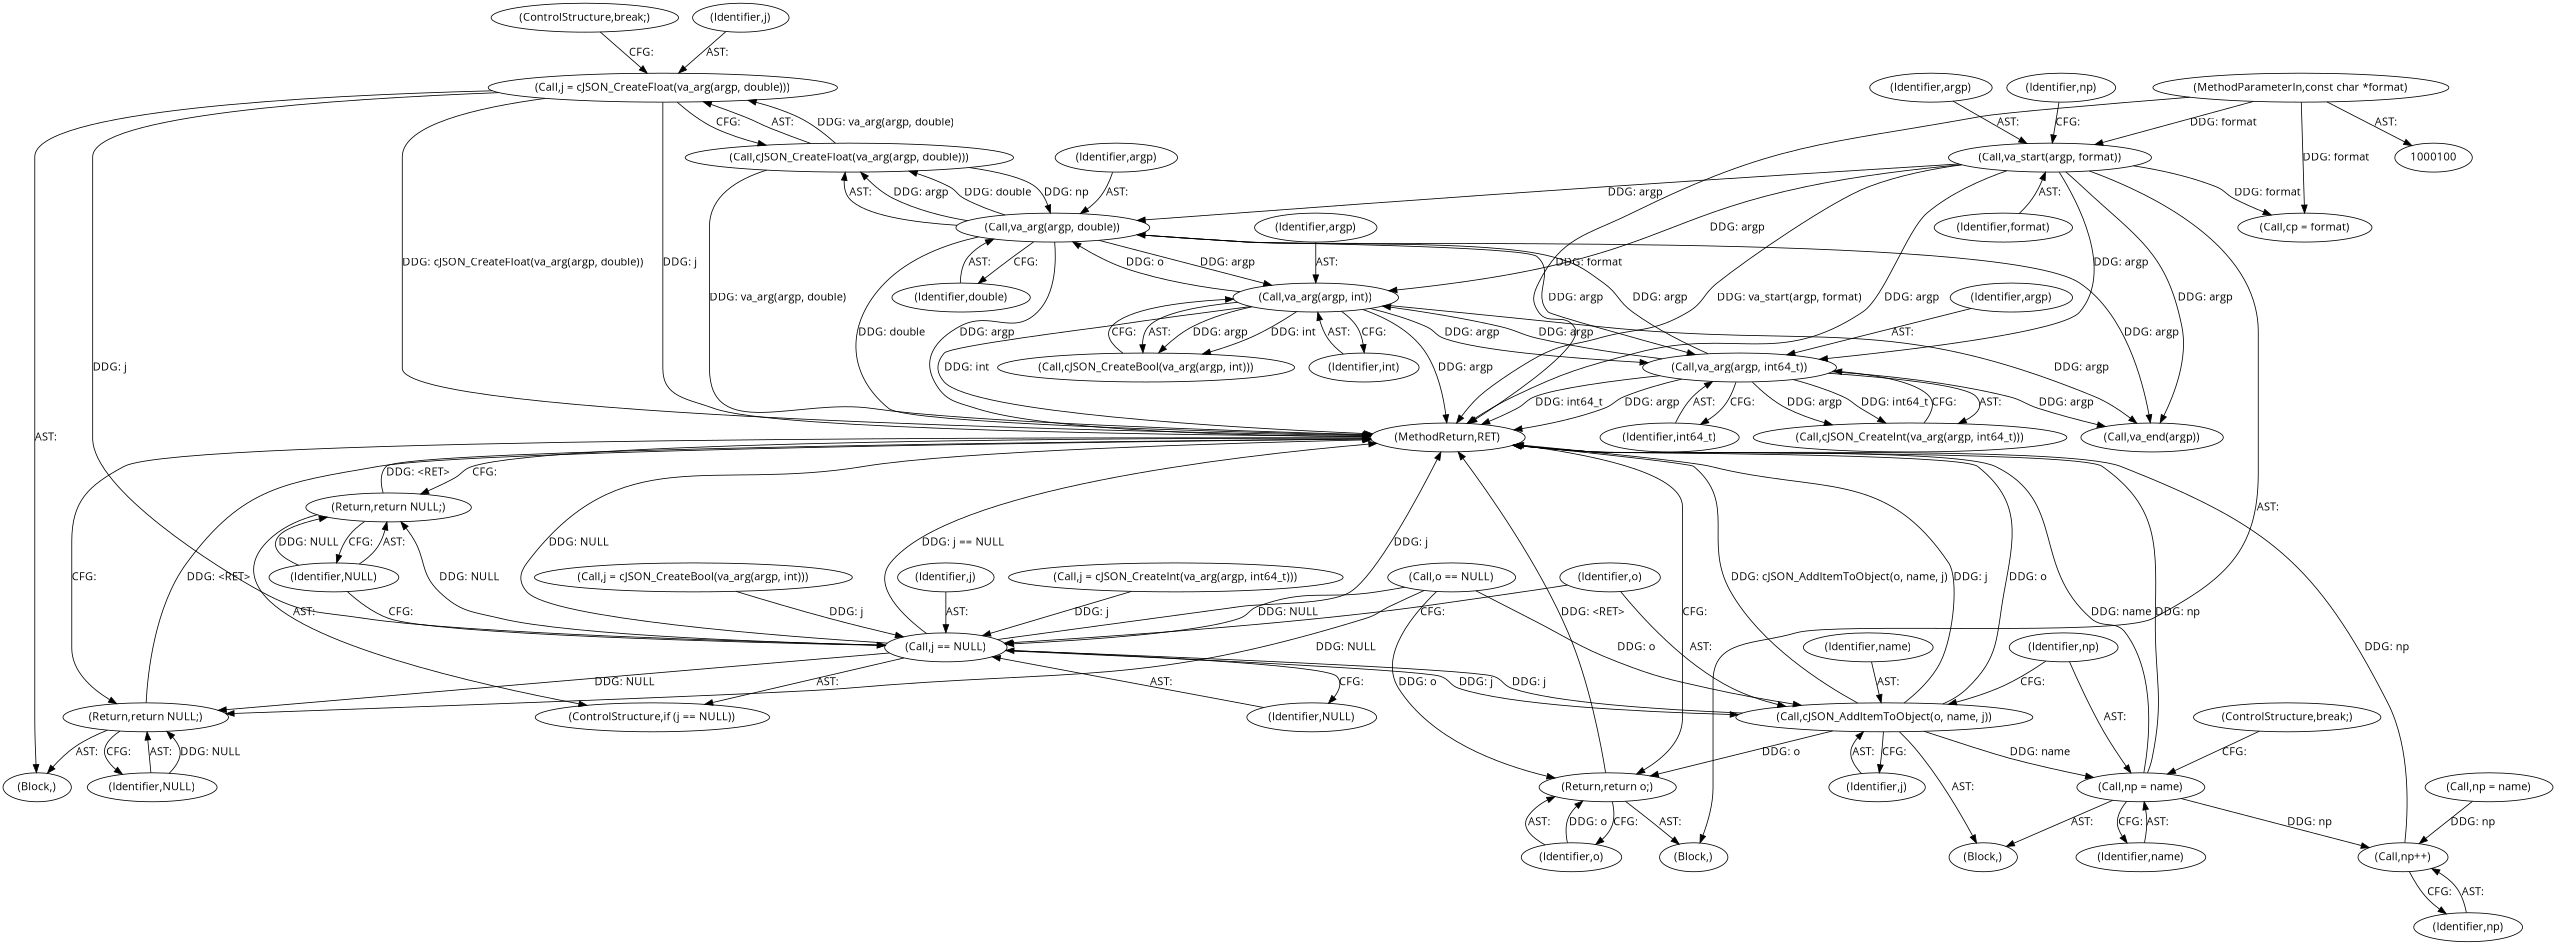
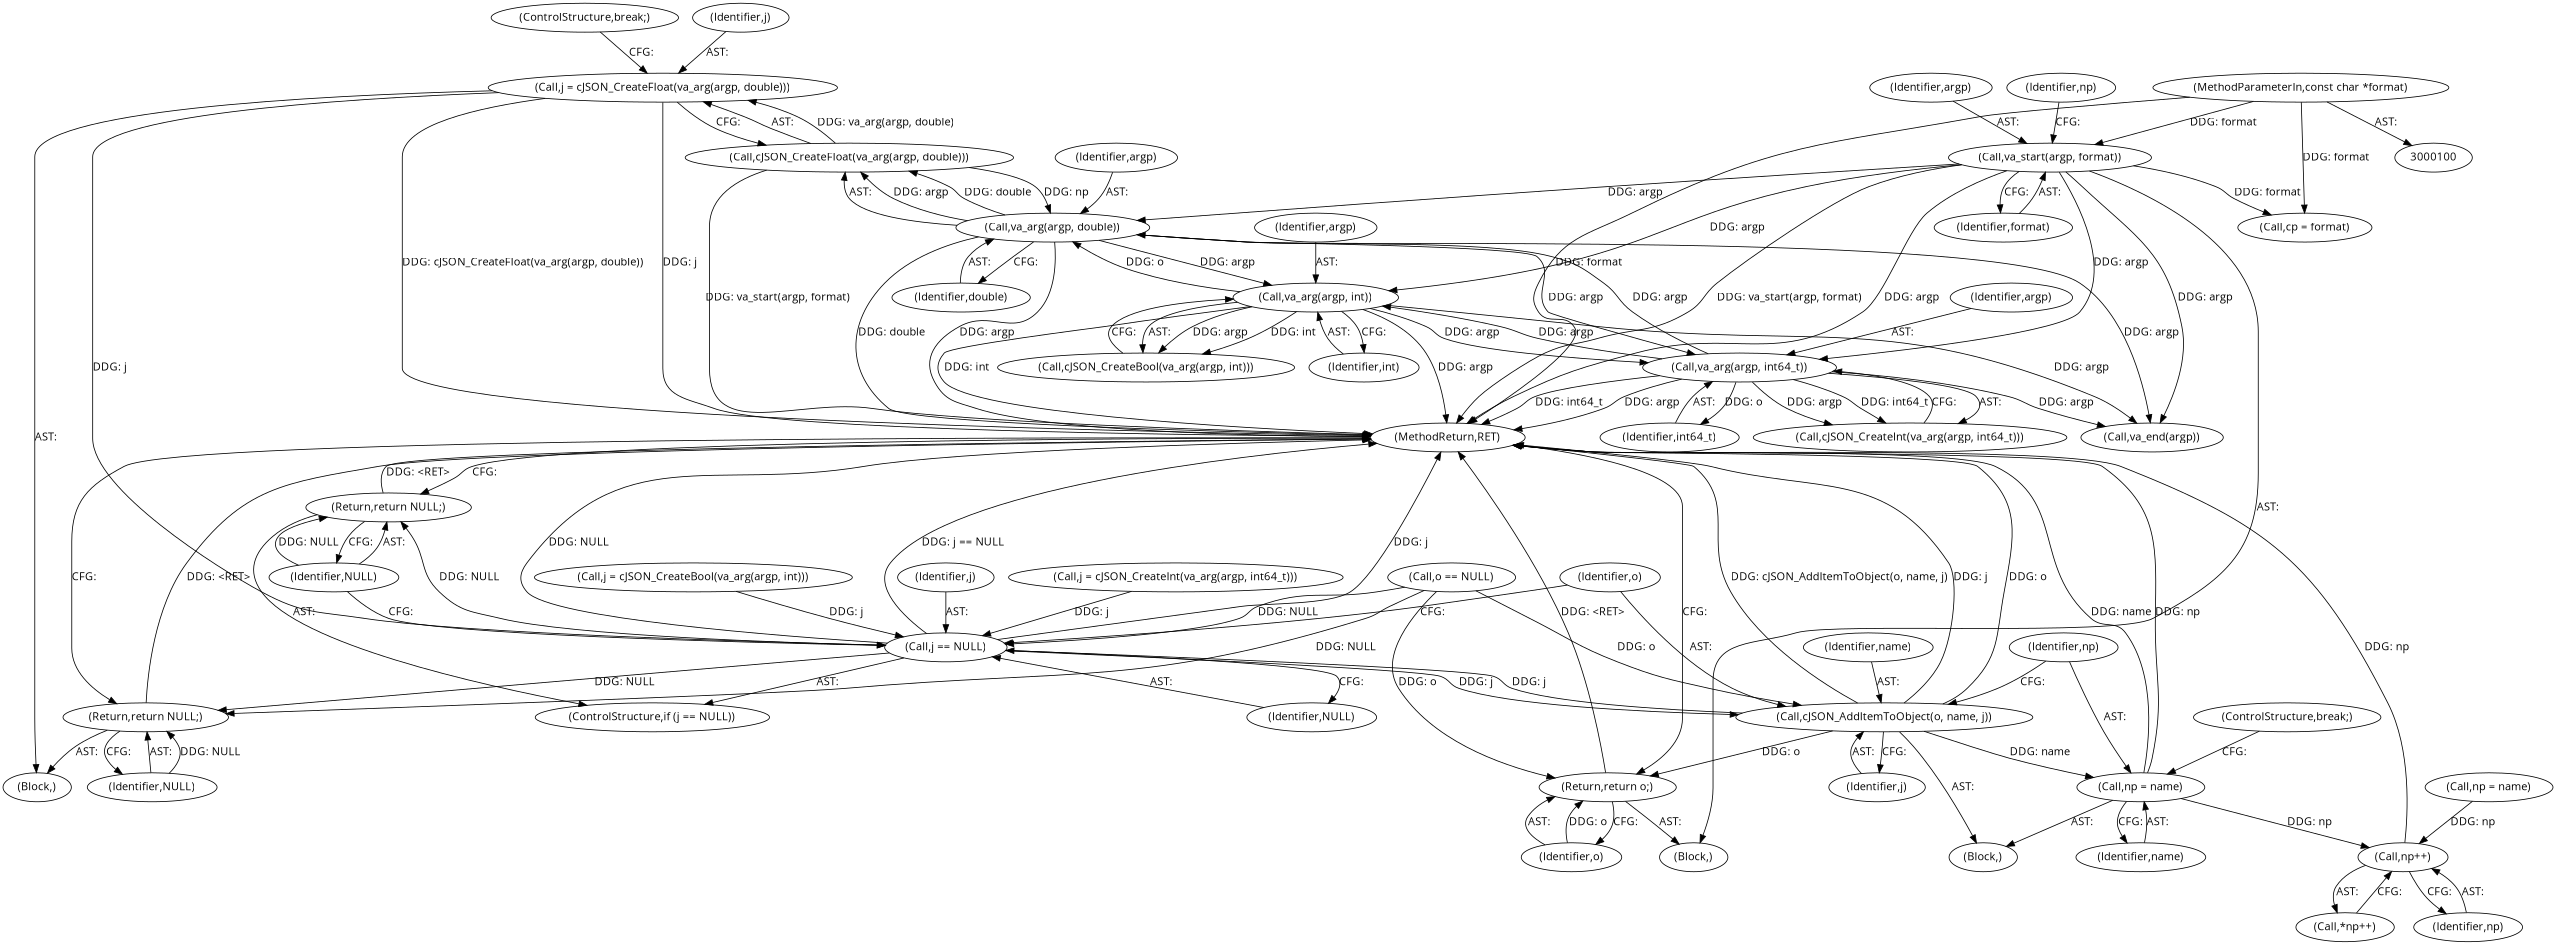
  digraph {
    fontname="Open Sans"
    node [fontname="Open Sans"]
    edge [fontname="Open Sans"]
    n1 [label="(Call,j = cJSON_CreateFloat(va_arg(argp, double)))"]
    n2 [label="(Call,cJSON_CreateFloat(va_arg(argp, double)))"]
    n3 [label="(Call,j == NULL)"]
    n4 [label="(Block,)"]
    n5 [label="(MethodReturn,RET)"]
    n6 [label="(Call,va_arg(argp, double))"]
    n7 [label="(Return,return NULL;)"]
    n8 [label="(Return,return NULL;)"]
    n9 [label="(Call,cJSON_AddItemToObject(o, name, j))"]
    n10 [label="(Identifier,NULL)"]
    n11 [label="(ControlStructure,if (j == NULL))"]
    n12 [label="(Return,return o;)"]
    n13 [label="(Call,va_arg(argp, int))"]
    n14 [label="(Call,va_arg(argp, int64_t))"]
    n15 [label="(Call,va_end(argp))"]
    n16 [label="(Identifier,double)"]
    n17 [label="(Identifier,int)"]
    n18 [label="(Call,cJSON_CreateBool(va_arg(argp, int)))"]
    n19 [label="(Call,cJSON_CreateInt(va_arg(argp, int64_t)))"]
    n20 [label="(Identifier,int64_t)"]
    n21 [label="(Call,va_start(argp, format))"]
    n22 [label="(Identifier,format)"]
    n23 [label="(Block,)"]
    n24 [label="(Call,cp = format)"]
    n25 [label="(MethodParameterIn,const char *format)"]
-   1000100
+   1000100 [label=3000100]
    n27 [label="(Identifier,NULL)"]
    n28 [label="(Identifier,NULL)"]
    n29 [label="(Call,np = name)"]
    n30 [label="(Block,)"]
    n31 [label="(Identifier,j)"]
    n32 [label="(Call,np++)"]
    n33 [label="(Identifier,name)"]
    n34 [label="(Identifier,o)"]
+   n35 [label="(Call,*np++)"]
    n36 [label="(Identifier,np)"]
    n37 [label="(Identifier,np)"]
    n38 [label="(Call,j = cJSON_CreateBool(va_arg(argp, int)))"]
    n39 [label="(Identifier,argp)"]
    n40 [label="(Identifier,argp)"]
    n41 [label="(Identifier,argp)"]
    n42 [label="(Identifier,name)"]
    n43 [label="(ControlStructure,break;)"]
    n44 [label="(Call,np = name)"]
    n45 [label="(Identifier,np)"]
    n46 [label="(Identifier,o)"]
    n47 [label="(Identifier,j)"]
    n48 [label="(Identifier,argp)"]
    n49 [label="(Call,o == NULL)"]
    n50 [label="(ControlStructure,break;)"]
    n51 [label="(Call,j = cJSON_CreateInt(va_arg(argp, int64_t)))"]
    n52 [label="(Identifier,j)"]
    n1 -> n2 [label="CFG: "]
    n1 -> n3 [label="DDG: j"]
    n1 -> n4 [label="AST: "]
    n1 -> n5 [label="DDG: j"]
    n1 -> n5 [label="DDG: cJSON_CreateFloat(va_arg(argp, double))"]
    n2 -> n1 [label="AST: "]
    n2 -> n1 [label="DDG: va_arg(argp, double)"]
-   n2 -> n5 [label="DDG: va_arg(argp, double)"]
+   n2 -> n5 [label="DDG: va_start(argp, format)"]
    n2 -> n6 [label="DDG: np"]
    n3 -> n5 [label="DDG: j"]
    n3 -> n5 [label="DDG: NULL"]
    n3 -> n5 [label="DDG: j == NULL"]
    n3 -> n7 [label="DDG: NULL"]
    n3 -> n8 [label="DDG: NULL"]
    n3 -> n9 [label="DDG: j"]
    n3 -> n10 [label="CFG: "]
    n3 -> n11 [label="AST: "]
    n5 -> n7 [label="CFG: "]
    n5 -> n8 [label="CFG: "]
    n5 -> n12 [label="CFG: "]
    n6 -> n2 [label="AST: "]
    n6 -> n2 [label="DDG: argp"]
    n6 -> n2 [label="DDG: double"]
    n6 -> n5 [label="DDG: double"]
    n6 -> n5 [label="DDG: argp"]
    n6 -> n13 [label="DDG: argp"]
    n6 -> n14 [label="DDG: argp"]
    n6 -> n15 [label="DDG: argp"]
    n6 -> n16 [label="CFG: "]
    n7 -> n4 [label="AST: "]
    n7 -> n5 [label="DDG: <RET>"]
    n7 -> n27 [label="CFG: "]
    n8 -> n5 [label="DDG: <RET>"]
    n8 -> n11 [label="AST: "]
    n8 -> n28 [label="CFG: "]
    n9 -> n3 [label="DDG: j"]
    n9 -> n5 [label="DDG: o"]
    n9 -> n5 [label="DDG: cJSON_AddItemToObject(o, name, j)"]
    n9 -> n5 [label="DDG: j"]
    n9 -> n12 [label="DDG: o"]
    n9 -> n29 [label="DDG: name"]
    n9 -> n30 [label="AST: "]
    n9 -> n31 [label="CFG: "]
    n10 -> n3 [label="AST: "]
    n12 -> n5 [label="DDG: <RET>"]
    n12 -> n23 [label="AST: "]
    n12 -> n34 [label="CFG: "]
    n13 -> n5 [label="DDG: argp"]
    n13 -> n5 [label="DDG: int"]
    n13 -> n6 [label="DDG: o"]
    n13 -> n14 [label="DDG: argp"]
    n13 -> n15 [label="DDG: argp"]
    n13 -> n17 [label="CFG: "]
    n13 -> n18 [label="AST: "]
    n13 -> n18 [label="DDG: argp"]
    n13 -> n18 [label="DDG: int"]
    n14 -> n5 [label="DDG: int64_t"]
    n14 -> n5 [label="DDG: argp"]
    n14 -> n6 [label="DDG: argp"]
    n14 -> n13 [label="DDG: argp"]
    n14 -> n15 [label="DDG: argp"]
    n14 -> n19 [label="AST: "]
    n14 -> n19 [label="DDG: argp"]
    n14 -> n19 [label="DDG: int64_t"]
-   n14 -> n20 [label="CFG: "]
+   n14 -> n20 [label="DDG: o"]
    n16 -> n6 [label="AST: "]
    n17 -> n13 [label="AST: "]
    n18 -> n13 [label="CFG: "]
    n19 -> n14 [label="CFG: "]
    n20 -> n14 [label="AST: "]
    n21 -> n5 [label="DDG: va_start(argp, format)"]
    n21 -> n5 [label="DDG: argp"]
    n21 -> n6 [label="DDG: argp"]
    n21 -> n13 [label="DDG: argp"]
    n21 -> n14 [label="DDG: argp"]
    n21 -> n15 [label="DDG: argp"]
+   n21 -> n22 [label="CFG: "]
    n21 -> n23 [label="AST: "]
    n21 -> n24 [label="DDG: format"]
    n22 -> n21 [label="AST: "]
    n25 -> n5 [label="DDG: format"]
    n25 -> n21 [label="DDG: format"]
    n25 -> n24 [label="DDG: format"]
    n25 -> 1000100 [label="AST: "]
    n27 -> n7 [label="AST: "]
    n27 -> n7 [label="DDG: NULL"]
    n28 -> n3 [label="CFG: "]
    n28 -> n8 [label="AST: "]
    n28 -> n8 [label="DDG: NULL"]
    n29 -> n5 [label="DDG: np"]
    n29 -> n5 [label="DDG: name"]
    n29 -> n30 [label="AST: "]
    n29 -> n32 [label="DDG: np"]
    n29 -> n33 [label="CFG: "]
    n31 -> n9 [label="AST: "]
    n32 -> n5 [label="DDG: np"]
+   n32 -> n35 [label="AST: "]
    n32 -> n36 [label="CFG: "]
    n33 -> n29 [label="AST: "]
    n34 -> n12 [label="AST: "]
    n34 -> n12 [label="DDG: o"]
+   n35 -> n32 [label="CFG: "]
    n36 -> n32 [label="AST: "]
    n37 -> n21 [label="CFG: "]
    n38 -> n3 [label="DDG: j"]
    n39 -> n6 [label="AST: "]
    n40 -> n21 [label="AST: "]
    n41 -> n13 [label="AST: "]
    n42 -> n9 [label="AST: "]
    n43 -> n1 [label="CFG: "]
    n44 -> n32 [label="DDG: np"]
    n45 -> n9 [label="CFG: "]
    n45 -> n29 [label="AST: "]
    n46 -> n3 [label="CFG: "]
    n46 -> n9 [label="AST: "]
    n47 -> n3 [label="AST: "]
    n48 -> n14 [label="AST: "]
    n49 -> n3 [label="DDG: NULL"]
    n49 -> n7 [label="DDG: NULL"]
    n49 -> n9 [label="DDG: o"]
    n49 -> n12 [label="DDG: o"]
    n50 -> n29 [label="CFG: "]
    n51 -> n3 [label="DDG: j"]
    n52 -> n1 [label="AST: "]
  }
